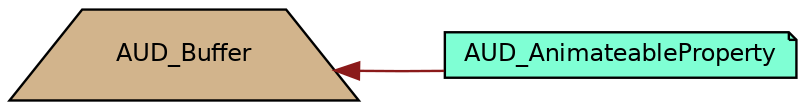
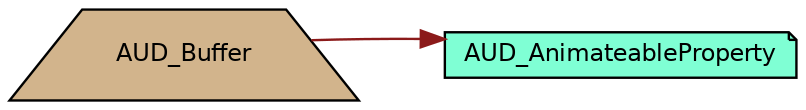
  digraph {
    rankdir=LR
    node [color=black fontname=Helvetica fontsize=10 style=filled]
    n1 [fillcolor=tan height=0.2 label=AUD_Buffer shape=trapezium width=0.4]
    n2 [fillcolor=aquamarine height=0.2 label=AUD_AnimateableProperty shape=note width=0.4]
-   n1 -> n2 [color=firebrick4 dir=back fontname=Helvetica fontsize=10 labelfontname=Helvetica labelfontsize=10 style=solid]
+   n2 -> n1 [color=firebrick4 dir=back fontname=Helvetica fontsize=10 labelfontname=Helvetica labelfontsize=10 style=solid]
  }
